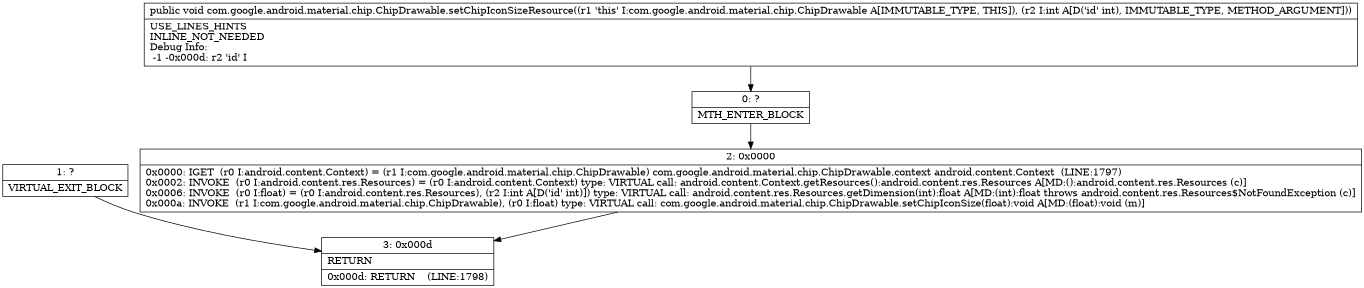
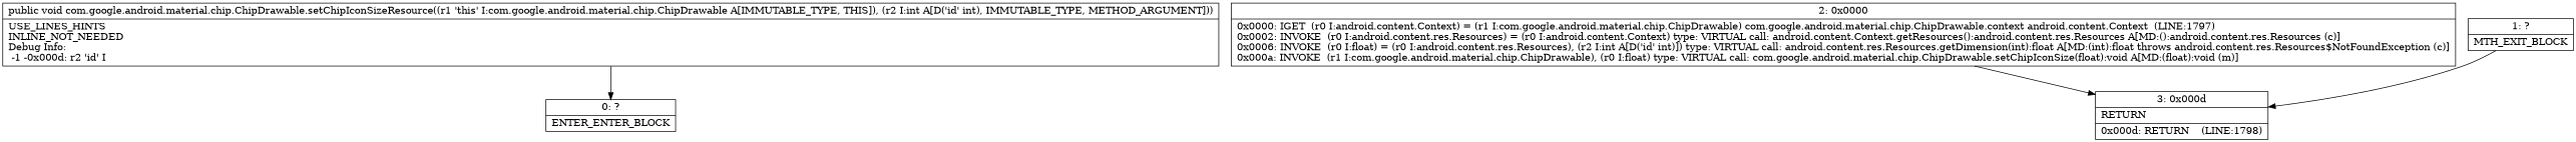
  digraph {
    node [shape=record]
-   n1 [label="{0\:\ ?|MTH_ENTER_BLOCK\l}"]
+   n1 [label="{0\:\ ?|ENTER_ENTER_BLOCK\l}"]
    n2 [label="{2\:\ 0x0000|0x0000: IGET  (r0 I:android.content.Context) = (r1 I:com.google.android.material.chip.ChipDrawable) com.google.android.material.chip.ChipDrawable.context android.content.Context  (LINE:1797)\l0x0002: INVOKE  (r0 I:android.content.res.Resources) = (r0 I:android.content.Context) type: VIRTUAL call: android.content.Context.getResources():android.content.res.Resources A[MD:():android.content.res.Resources (c)]\l0x0006: INVOKE  (r0 I:float) = (r0 I:android.content.res.Resources), (r2 I:int A[D('id' int)]) type: VIRTUAL call: android.content.res.Resources.getDimension(int):float A[MD:(int):float throws android.content.res.Resources$NotFoundException (c)]\l0x000a: INVOKE  (r1 I:com.google.android.material.chip.ChipDrawable), (r0 I:float) type: VIRTUAL call: com.google.android.material.chip.ChipDrawable.setChipIconSize(float):void A[MD:(float):void (m)]\l}"]
    n3 [label="{3\:\ 0x000d|RETURN\l|0x000d: RETURN    (LINE:1798)\l}"]
-   n4 [label="{1\:\ ?|VIRTUAL_EXIT_BLOCK\l}"]
+   n4 [label="{1\:\ ?|MTH_EXIT_BLOCK\l}"]
    n5 [label="{public void com.google.android.material.chip.ChipDrawable.setChipIconSizeResource((r1 'this' I:com.google.android.material.chip.ChipDrawable A[IMMUTABLE_TYPE, THIS]), (r2 I:int A[D('id' int), IMMUTABLE_TYPE, METHOD_ARGUMENT]))  | USE_LINES_HINTS\lINLINE_NOT_NEEDED\lDebug Info:\l  \-1 \-0x000d: r2 'id' I\l}"]
-   n1 -> n2
    n2 -> n3
    n4 -> n3
    n5 -> n1
  }
